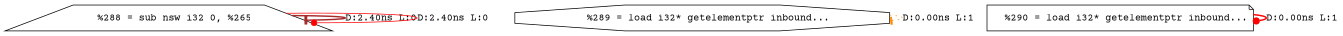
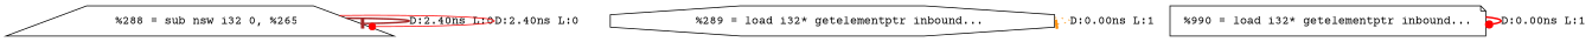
  digraph {
    fontname="Courier Prime"
    node [fontname="Courier Prime"]
    edge [color=red style=bold arrowhead=tee fontname="Courier Prime"]
    n1 [label="  %288 = sub nsw i32 0, %265" shape=trapezium]
    n2 [label="  %289 = load i32* getelementptr inbound..." shape=octagon]
-   n3 [label="  %290 = load i32* getelementptr inbound..." shape=note]
+   n3 [label="%990 = load i32* getelementptr inbound..." shape=note]
    n1 -> n1 [color=brown label="D:2.40ns L:0"]
    n1 -> n1 [label="D:2.40ns L:0" style=solid arrowhead=dot]
    n2 -> n2 [color=darkorange label="D:0.00ns L:1" style=dotted]
    n3 -> n3 [label="D:0.00ns L:1" arrowhead=dot]
  }
